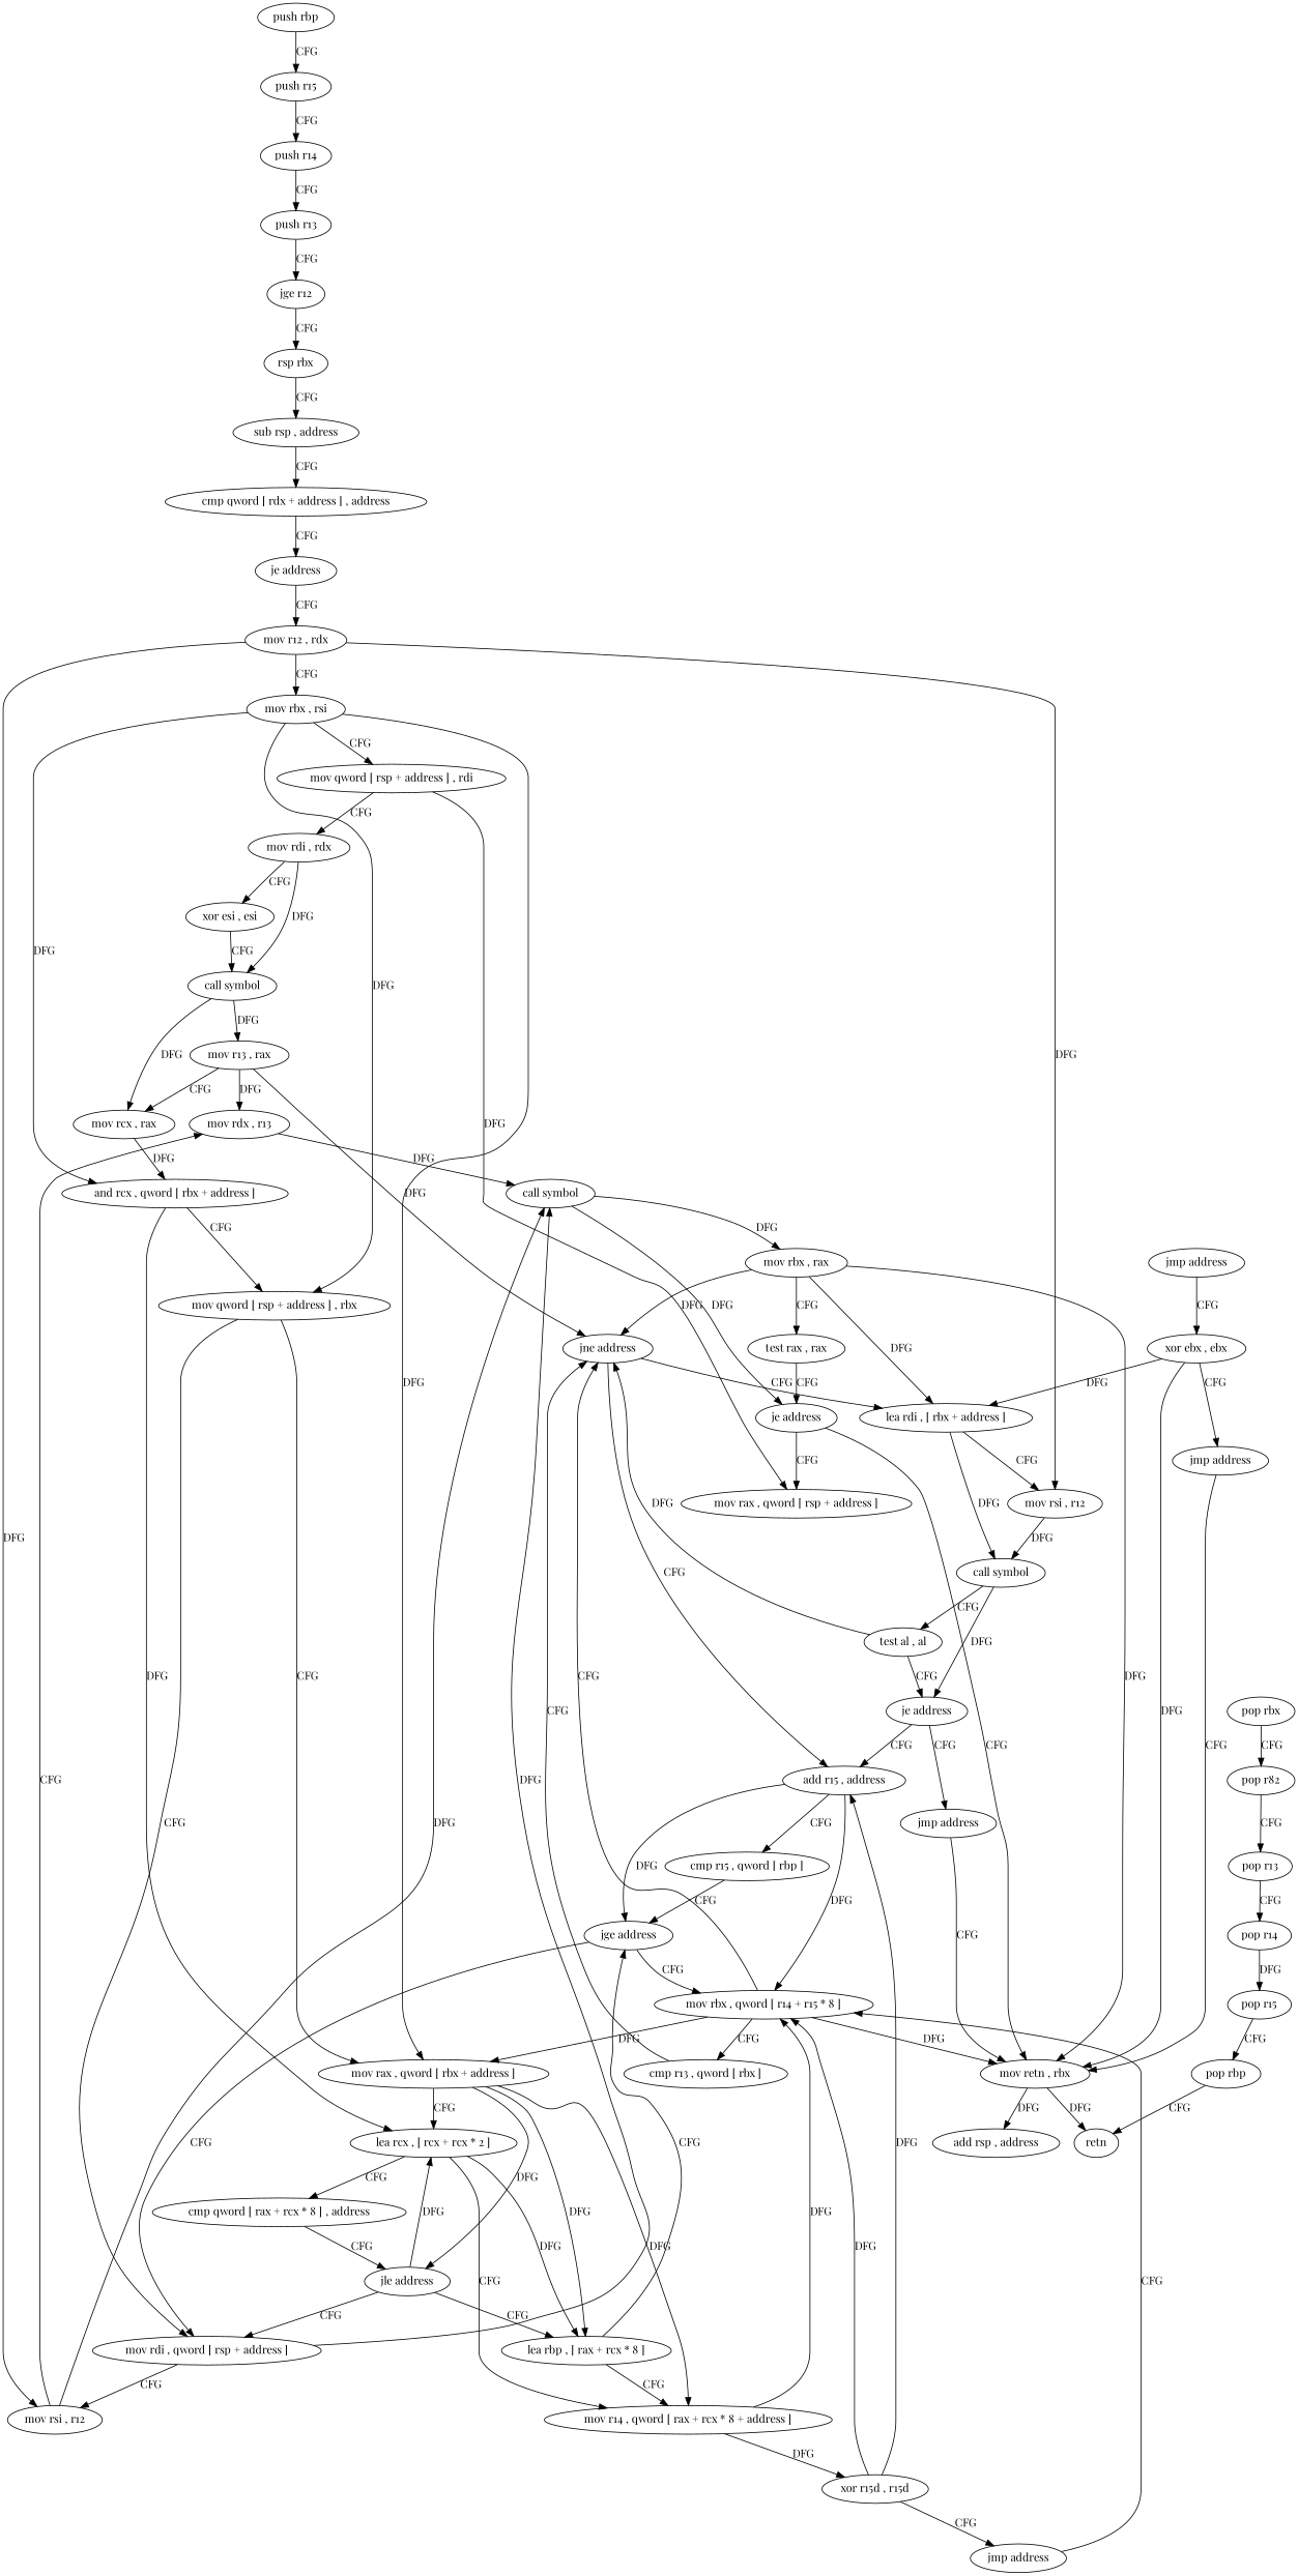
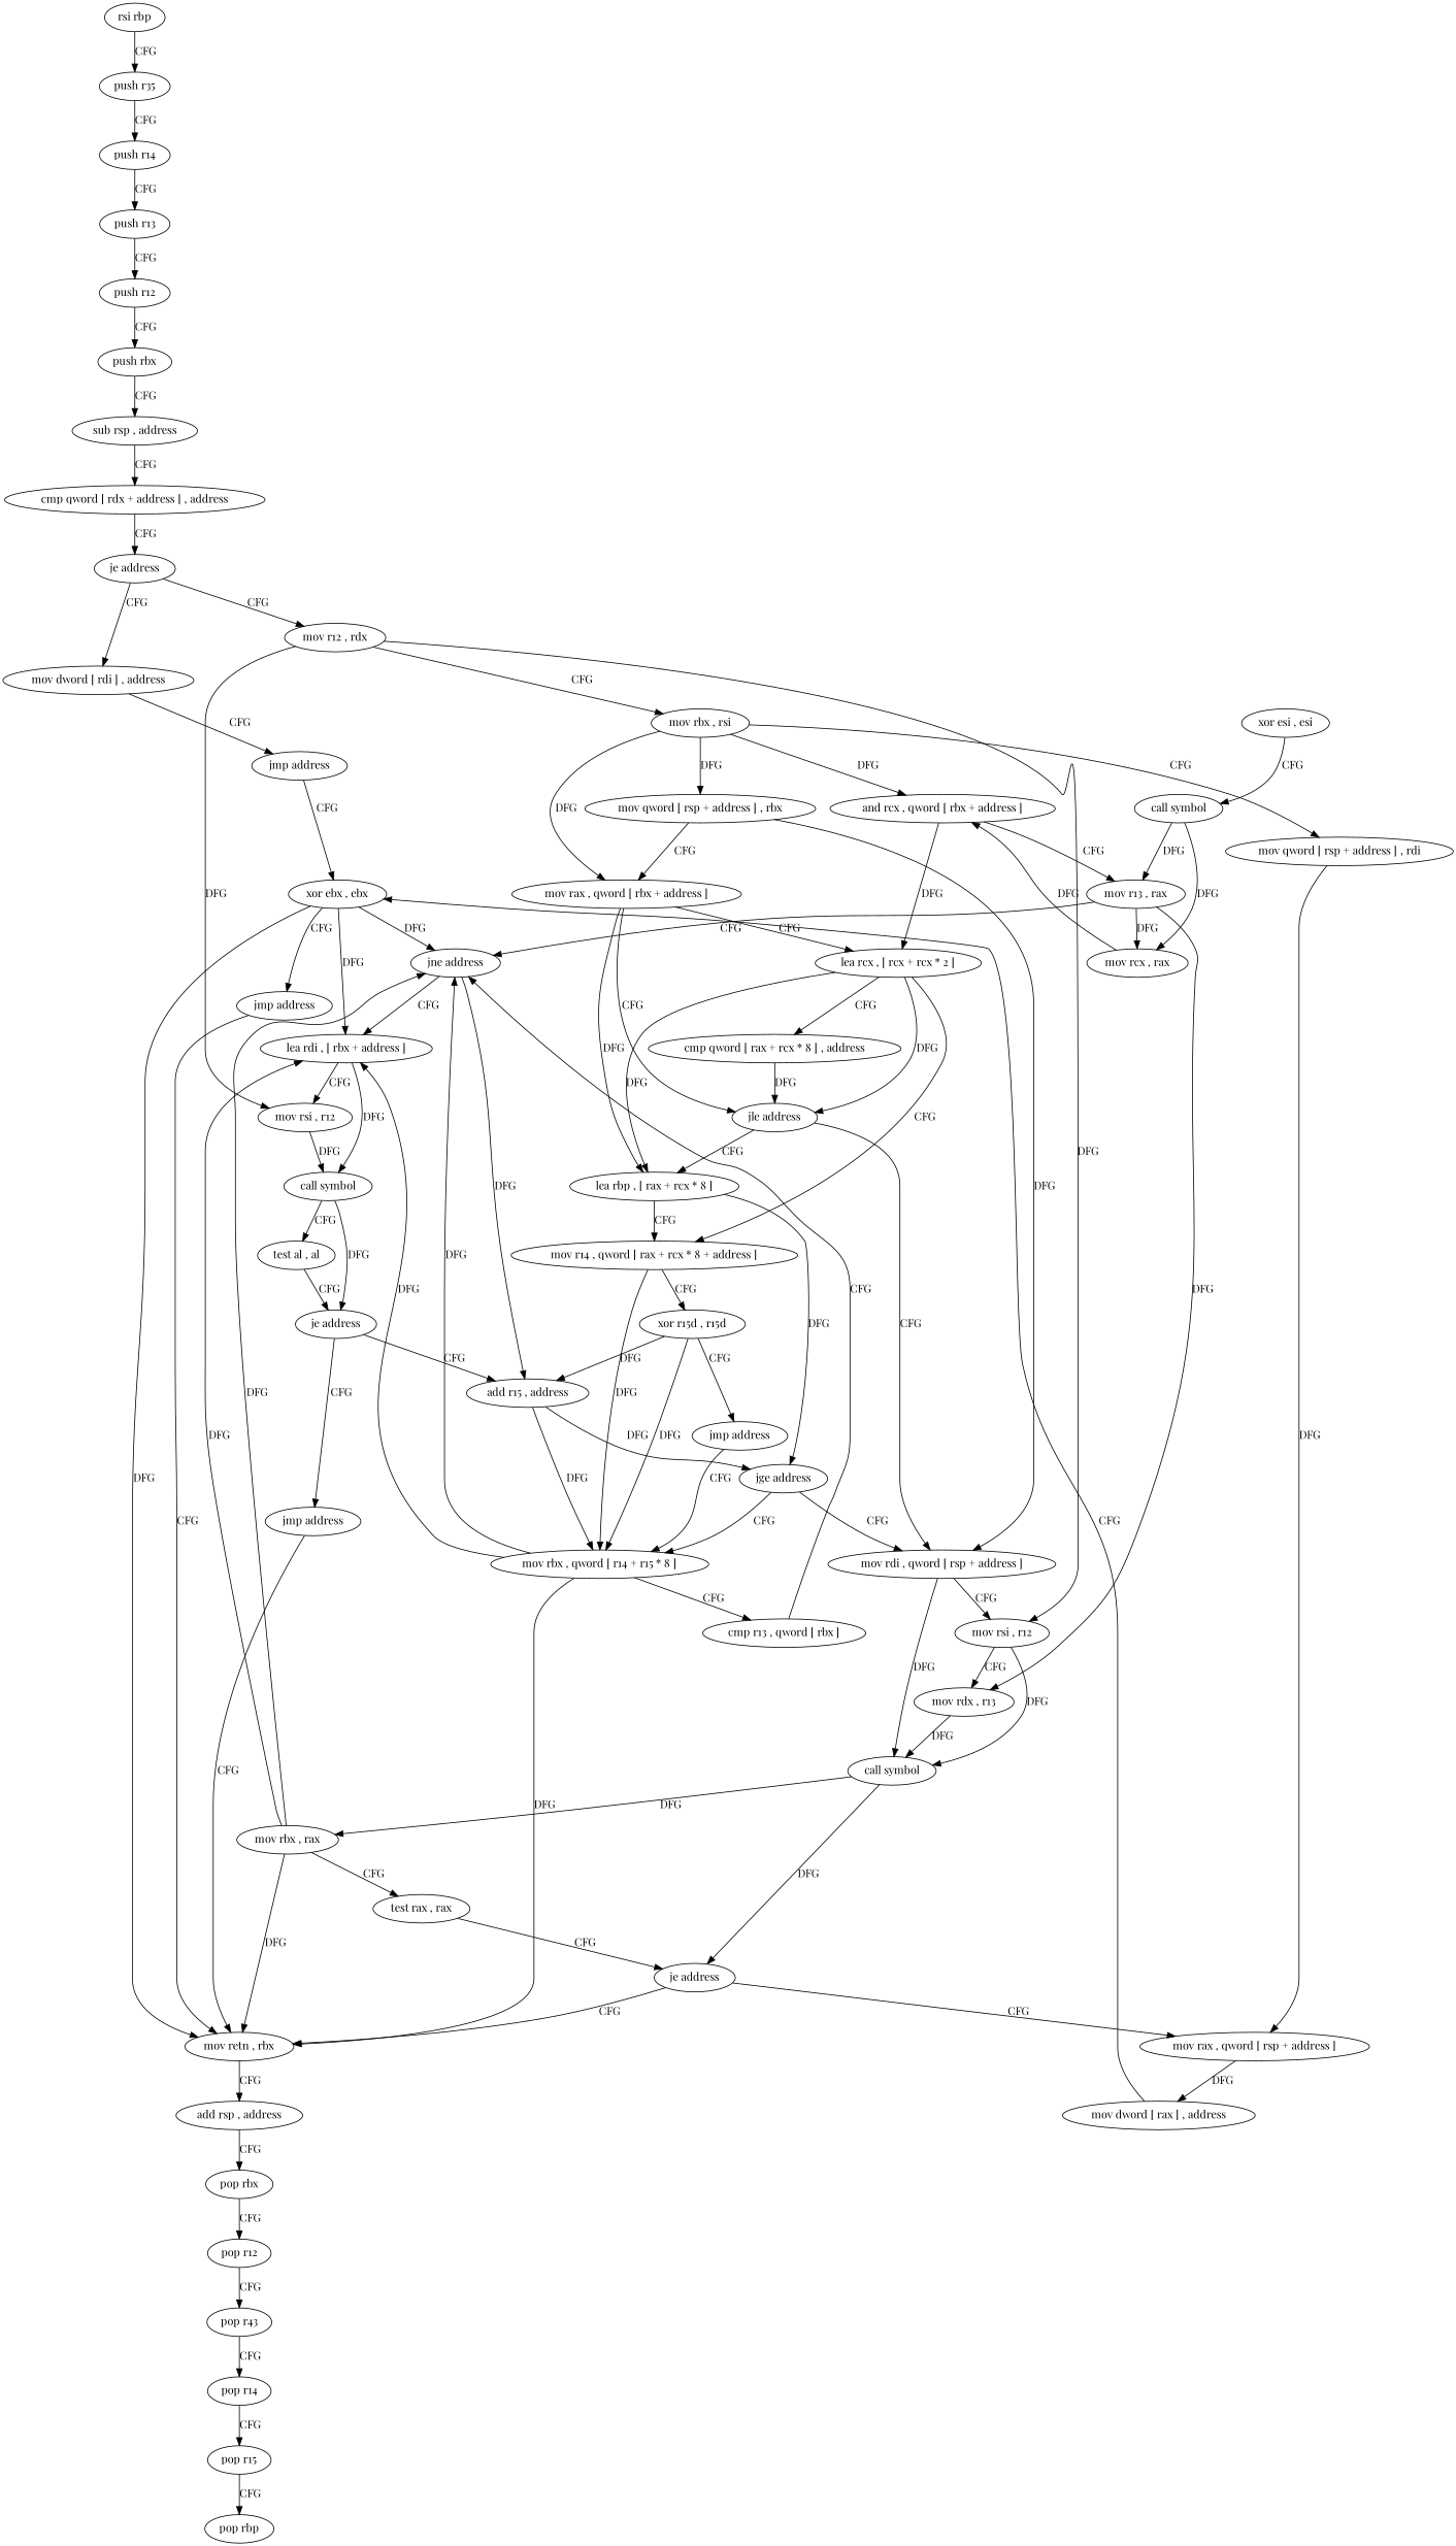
  digraph {
    fontname="Playfair Display"
    node [fontname="Playfair Display"]
    edge [fontname="Playfair Display"]
-   n1 [label="push rbp"]
-   n2 [label="push r15"]
+   n1 [label="rsi rbp"]
+   n2 [label="push r35"]
    n3 [label="push r14"]
    n4 [label="push r13"]
-   n5 [label="jge r12"]
-   n6 [label="rsp rbx"]
+   n5 [label="push r12"]
+   n6 [label="push rbx"]
    n7 [label="sub rsp , address"]
    n8 [label="cmp qword [ rdx + address ] , address"]
    n9 [label="je address"]
+   n10 [label="mov dword [ rdi ] , address"]
    n11 [label="mov r12 , rdx"]
    n12 [label="jmp address"]
    n13 [label="mov rbx , rsi"]
    n14 [label="mov rsi , r12"]
    n15 [label="mov rsi , r12"]
    n16 [label="xor ebx , ebx"]
    n17 [label="mov qword [ rsp + address ] , rdi"]
    n18 [label="and rcx , qword [ rbx + address ]"]
    n19 [label="mov qword [ rsp + address ] , rbx"]
    n20 [label="mov rax , qword [ rbx + address ]"]
    n21 [label="mov rdx , r13"]
    n22 [label="call symbol"]
    n23 [label="call symbol"]
    n24 [label="jmp address"]
    n25 [label="mov retn , rbx"]
    n26 [label="jne address"]
    n27 [label="lea rdi , [ rbx + address ]"]
    n28 [label="add rsp , address"]
-   n29 [label=retn]
    n30 [label="add r15 , address"]
-   n31 [label="mov rdi , rdx"]
    n32 [label="mov rax , qword [ rsp + address ]"]
    n33 [label="lea rcx , [ rcx + rcx * 2 ]"]
    n34 [label="mov rdi , qword [ rsp + address ]"]
    n35 [label="jle address"]
    n36 [label="lea rbp , [ rax + rcx * 8 ]"]
    n37 [label="mov r14 , qword [ rax + rcx * 8 + address ]"]
    n38 [label="xor esi , esi"]
    n39 [label="call symbol"]
+   n40 [label="mov dword [ rax ] , address"]
    n41 [label="mov r13 , rax"]
    n42 [label="mov rcx , rax"]
    n43 [label="cmp qword [ rax + rcx * 8 ] , address"]
    n44 [label="jge address"]
    n45 [label="xor r15d , r15d"]
    n46 [label="mov rbx , qword [ r14 + r15 * 8 ]"]
    n47 [label="mov rbx , rax"]
    n48 [label="je address"]
    n49 [label="pop rbx"]
    n50 [label="test rax , rax"]
    n51 [label="jmp address"]
    n52 [label="cmp r13 , qword [ rbx ]"]
-   n53 [label="cmp r15 , qword [ rbp ]"]
-   n54 [label="pop r82"]
-   n55 [label="pop r13"]
+   n54 [label="pop r12"]
+   n55 [label="pop r43"]
    n56 [label="pop r14"]
    n57 [label="pop r15"]
    n58 [label="pop rbp"]
    n59 [label="test al , al"]
    n60 [label="je address"]
    n61 [label="jmp address"]
    n1 -> n2 [label=CFG]
    n2 -> n3 [label=CFG]
    n3 -> n4 [label=CFG]
    n4 -> n5 [label=CFG]
    n5 -> n6 [label=CFG]
    n6 -> n7 [label=CFG]
    n7 -> n8 [label=CFG]
    n8 -> n9 [label=CFG]
+   n9 -> n10 [label=CFG]
    n9 -> n11 [label=CFG]
+   n10 -> n12 [label=CFG]
    n11 -> n13 [label=CFG]
    n11 -> n14 [label=DFG]
    n11 -> n15 [label=DFG]
    n12 -> n16 [label=CFG]
    n13 -> n17 [label=CFG]
    n13 -> n18 [label=DFG]
    n13 -> n19 [label=DFG]
    n13 -> n20 [label=DFG]
    n14 -> n21 [label=CFG]
    n14 -> n22 [label=DFG]
    n15 -> n23 [label=DFG]
    n16 -> n24 [label=CFG]
    n16 -> n25 [label=DFG]
-   n59 -> n26 [label=DFG]
+   n16 -> n26 [label=DFG]
    n16 -> n27 [label=DFG]
-   n17 -> n31 [label=CFG]
    n17 -> n32 [label=DFG]
-   n18 -> n19 [label=CFG]
+   n18 -> n41 [label=CFG]
    n18 -> n33 [label=DFG]
    n19 -> n20 [label=CFG]
-   n19 -> n34 [label=CFG]
+   n19 -> n34 [label=DFG]
    n20 -> n33 [label=CFG]
-   n20 -> n35 [label=DFG]
+   n20 -> n35 [label=CFG]
    n20 -> n36 [label=DFG]
-   n20 -> n37 [label=DFG]
    n21 -> n22 [label=DFG]
    n22 -> n47 [label=DFG]
    n22 -> n48 [label=DFG]
    n23 -> n59 [label=CFG]
    n23 -> n60 [label=DFG]
    n24 -> n25 [label=CFG]
-   n25 -> n28 [label=DFG]
-   n25 -> n29 [label=DFG]
+   n25 -> n28 [label=CFG]
    n26 -> n27 [label=CFG]
-   n26 -> n30 [label=CFG]
+   n26 -> n30 [label=DFG]
    n27 -> n15 [label=CFG]
    n27 -> n23 [label=DFG]
+   n28 -> n49 [label=CFG]
    n30 -> n44 [label=DFG]
    n30 -> n46 [label=DFG]
-   n30 -> n53 [label=CFG]
-   n31 -> n38 [label=CFG]
-   n31 -> n39 [label=DFG]
-   n35 -> n33 [label=DFG]
+   n32 -> n40 [label=DFG]
+   n33 -> n35 [label=DFG]
    n33 -> n36 [label=DFG]
    n33 -> n37 [label=CFG]
    n33 -> n43 [label=CFG]
    n34 -> n14 [label=CFG]
    n34 -> n22 [label=DFG]
    n35 -> n34 [label=CFG]
    n35 -> n36 [label=CFG]
    n36 -> n37 [label=CFG]
-   n36 -> n44 [label=CFG]
-   n37 -> n45 [label=DFG]
+   n36 -> n44 [label=DFG]
+   n37 -> n45 [label=CFG]
    n37 -> n46 [label=DFG]
    n38 -> n39 [label=CFG]
    n39 -> n41 [label=DFG]
    n39 -> n42 [label=DFG]
+   n40 -> n16 [label=CFG]
    n41 -> n21 [label=DFG]
-   n41 -> n26 [label=DFG]
-   n41 -> n42 [label=CFG]
+   n41 -> n26 [label=CFG]
+   n41 -> n42 [label=DFG]
    n42 -> n18 [label=DFG]
-   n43 -> n35 [label=CFG]
+   n43 -> n35 [label=DFG]
    n44 -> n34 [label=CFG]
    n44 -> n46 [label=CFG]
    n45 -> n30 [label=DFG]
    n45 -> n46 [label=DFG]
    n45 -> n51 [label=CFG]
    n46 -> n25 [label=DFG]
-   n46 -> n26 [label=CFG]
-   n46 -> n20 [label=DFG]
+   n46 -> n26 [label=DFG]
+   n46 -> n27 [label=DFG]
    n46 -> n52 [label=CFG]
    n47 -> n25 [label=DFG]
    n47 -> n26 [label=DFG]
    n47 -> n27 [label=DFG]
    n47 -> n50 [label=CFG]
    n48 -> n25 [label=CFG]
    n48 -> n32 [label=CFG]
    n49 -> n54 [label=CFG]
    n50 -> n48 [label=CFG]
    n51 -> n46 [label=CFG]
    n52 -> n26 [label=CFG]
-   n53 -> n44 [label=CFG]
    n54 -> n55 [label=CFG]
    n55 -> n56 [label=CFG]
-   n56 -> n57 [label=DFG]
+   n56 -> n57 [label=CFG]
    n57 -> n58 [label=CFG]
-   n58 -> n29 [label=CFG]
    n59 -> n60 [label=CFG]
    n60 -> n30 [label=CFG]
    n60 -> n61 [label=CFG]
    n61 -> n25 [label=CFG]
  }
